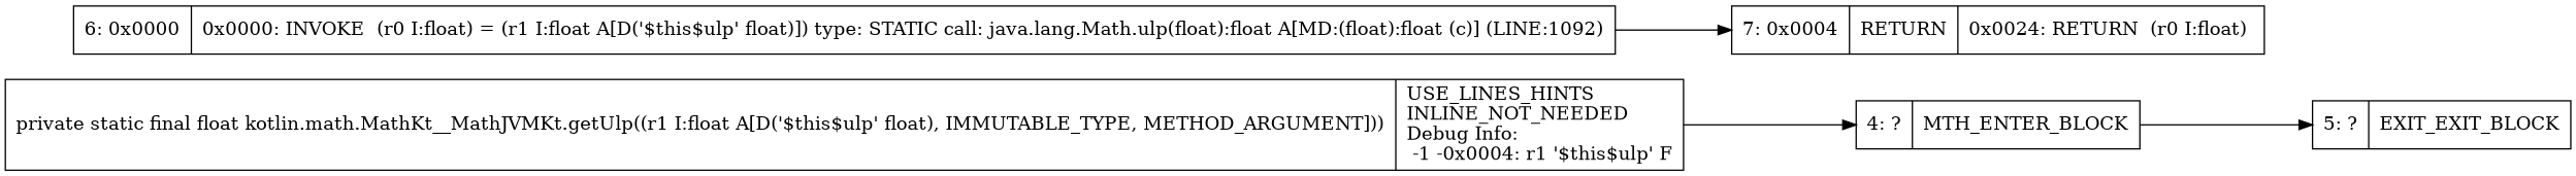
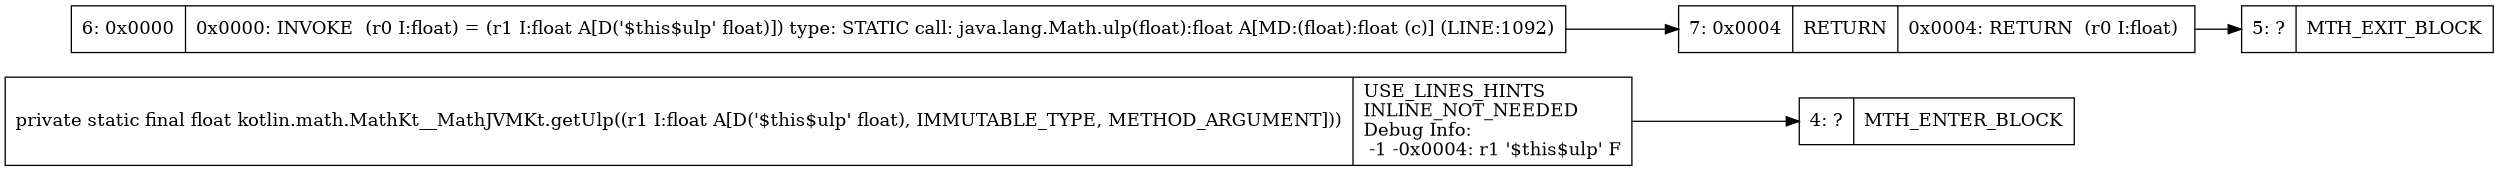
  digraph {
    rankdir=LR
    node [shape=record]
    n1 [label="{4\:\ ?|MTH_ENTER_BLOCK\l}"]
    n2 [label="{6\:\ 0x0000|0x0000: INVOKE  (r0 I:float) = (r1 I:float A[D('$this$ulp' float)]) type: STATIC call: java.lang.Math.ulp(float):float A[MD:(float):float (c)] (LINE:1092)\l}"]
-   n3 [label="{7\:\ 0x0004|RETURN\l|0x0024: RETURN  (r0 I:float) \l}"]
-   n4 [label="{5\:\ ?|EXIT_EXIT_BLOCK\l}"]
+   n3 [label="{7\:\ 0x0004|RETURN\l|0x0004: RETURN  (r0 I:float) \l}"]
+   n4 [label="{5\:\ ?|MTH_EXIT_BLOCK\l}"]
    n5 [label="{private static final float kotlin.math.MathKt__MathJVMKt.getUlp((r1 I:float A[D('$this$ulp' float), IMMUTABLE_TYPE, METHOD_ARGUMENT]))  | USE_LINES_HINTS\lINLINE_NOT_NEEDED\lDebug Info:\l  \-1 \-0x0004: r1 '$this$ulp' F\l}"]
    n2 -> n3
-   n1 -> n4
+   n3 -> n4
    n5 -> n1
  }
